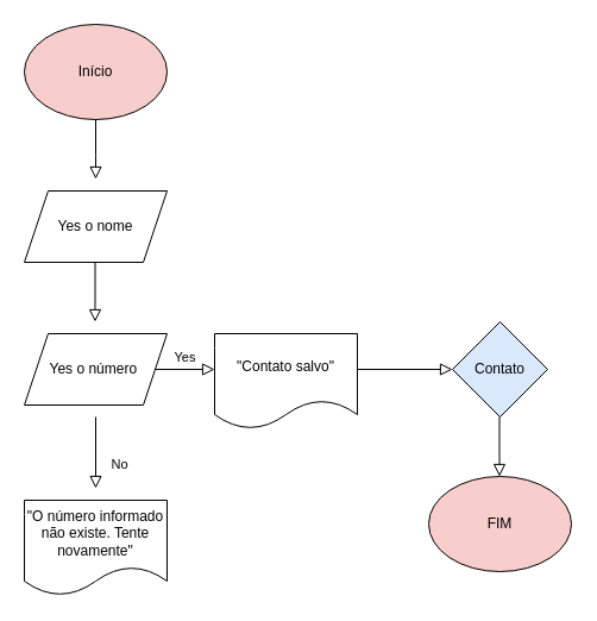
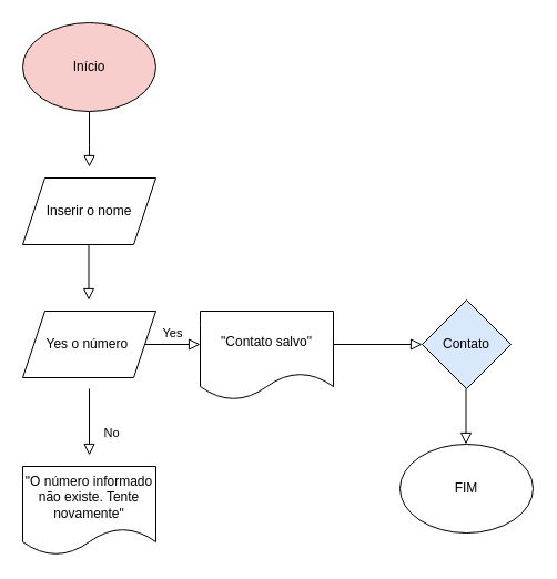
  <mxCell id="0" />
  <mxCell id="1" parent="0" />
  <mxCell id="2" value="" style="rounded=0;html=1;jettySize=auto;orthogonalLoop=1;fontSize=11;endArrow=block;endFill=0;endSize=8;strokeWidth=1;shadow=0;labelBackgroundColor=none;edgeStyle=orthogonalEdgeStyle;" parent="1" edge="1"><mxGeometry relative="1" as="geometry"><mxPoint x="80" y="100" as="sourcePoint" /><mxPoint x="80" y="150" as="targetPoint" /><Array as="points"><mxPoint x="80" y="130" /><mxPoint x="80" y="130" /></Array></mxGeometry></mxCell>
  <mxCell id="3" value="No" style="rounded=0;html=1;jettySize=auto;orthogonalLoop=1;fontSize=11;endArrow=block;endFill=0;endSize=8;strokeWidth=1;shadow=0;labelBackgroundColor=none;edgeStyle=orthogonalEdgeStyle;" parent="1" edge="1"><mxGeometry x="0.333" y="20" relative="1" as="geometry"><mxPoint as="offset" /><mxPoint x="80" y="350" as="sourcePoint" /><mxPoint x="80" y="410" as="targetPoint" /></mxGeometry></mxCell>
  <mxCell id="4" value="Yes" style="edgeStyle=orthogonalEdgeStyle;rounded=0;html=1;jettySize=auto;orthogonalLoop=1;fontSize=11;endArrow=block;endFill=0;endSize=8;strokeWidth=1;shadow=0;labelBackgroundColor=none;" parent="1" edge="1"><mxGeometry y="10" relative="1" as="geometry"><mxPoint as="offset" /><mxPoint x="130" y="310" as="sourcePoint" /><mxPoint x="180" y="310" as="targetPoint" /></mxGeometry></mxCell>
  <mxCell id="5" value="Início" style="ellipse;whiteSpace=wrap;html=1;fillColor=#f8cecc;" vertex="1" parent="1"><mxGeometry x="20" y="20" width="120" height="80" as="geometry" /></mxCell>
- <mxCell id="6" value="Yes o nome" style="shape=parallelogram;perimeter=parallelogramPerimeter;whiteSpace=wrap;html=1;fixedSize=1;" vertex="1" parent="1"><mxGeometry x="20" y="160" width="120" height="60" as="geometry" /></mxCell>
+ <mxCell id="6" value="Inserir o nome" style="shape=parallelogram;perimeter=parallelogramPerimeter;whiteSpace=wrap;html=1;fixedSize=1;" vertex="1" parent="1"><mxGeometry x="20" y="160" width="120" height="60" as="geometry" /></mxCell>
  <mxCell id="7" value="" style="rounded=0;html=1;jettySize=auto;orthogonalLoop=1;fontSize=11;endArrow=block;endFill=0;endSize=8;strokeWidth=1;shadow=0;labelBackgroundColor=none;edgeStyle=orthogonalEdgeStyle;" edge="1" parent="1"><mxGeometry relative="1" as="geometry"><mxPoint x="79.5" y="220" as="sourcePoint" /><mxPoint x="79.5" y="270" as="targetPoint" /></mxGeometry></mxCell>
  <mxCell id="8" value="Yes o número&amp;nbsp;" style="shape=parallelogram;perimeter=parallelogramPerimeter;whiteSpace=wrap;html=1;fixedSize=1;" vertex="1" parent="1"><mxGeometry x="20" y="280" width="120" height="60" as="geometry" /></mxCell>
  <mxCell id="9" value="Contato" style="rhombus;whiteSpace=wrap;html=1;fillColor=#dae8fc;" vertex="1" parent="1"><mxGeometry x="380" y="270" width="80" height="80" as="geometry" /></mxCell>
  <mxCell id="10" value="" style="rounded=0;html=1;jettySize=auto;orthogonalLoop=1;fontSize=11;endArrow=block;endFill=0;endSize=8;strokeWidth=1;shadow=0;labelBackgroundColor=none;edgeStyle=orthogonalEdgeStyle;exitX=1;exitY=0.5;exitDx=0;exitDy=0;exitPerimeter=0;" edge="1" parent="1"><mxGeometry relative="1" as="geometry"><mxPoint x="300" y="310" as="sourcePoint" /><mxPoint x="380" y="310" as="targetPoint" /><Array as="points" /></mxGeometry></mxCell>
- <mxCell id="11" value="FIM" style="ellipse;whiteSpace=wrap;html=1;fillColor=#f8cecc;" vertex="1" parent="1"><mxGeometry x="360" y="400" width="120" height="80" as="geometry" /></mxCell>
+ <mxCell id="11" value="FIM" style="ellipse;whiteSpace=wrap;html=1;" vertex="1" parent="1"><mxGeometry x="360" y="400" width="120" height="80" as="geometry" /></mxCell>
  <mxCell id="12" value="" style="rounded=0;html=1;jettySize=auto;orthogonalLoop=1;fontSize=11;endArrow=block;endFill=0;endSize=8;strokeWidth=1;shadow=0;labelBackgroundColor=none;edgeStyle=orthogonalEdgeStyle;" edge="1" parent="1"><mxGeometry relative="1" as="geometry"><mxPoint x="419.5" y="350" as="sourcePoint" /><mxPoint x="419.5" y="400" as="targetPoint" /></mxGeometry></mxCell>
  <mxCell id="13" value="&quot;O número informado não existe. Tente novamente&quot;" style="shape=document;whiteSpace=wrap;html=1;boundedLbl=1;" vertex="1" parent="1"><mxGeometry x="20" y="420" width="120" height="80" as="geometry" /></mxCell>
  <mxCell id="14" value="&quot;Contato salvo&quot;" style="shape=document;whiteSpace=wrap;html=1;boundedLbl=1;" vertex="1" parent="1"><mxGeometry x="180" y="280" width="120" height="80" as="geometry" /></mxCell>
